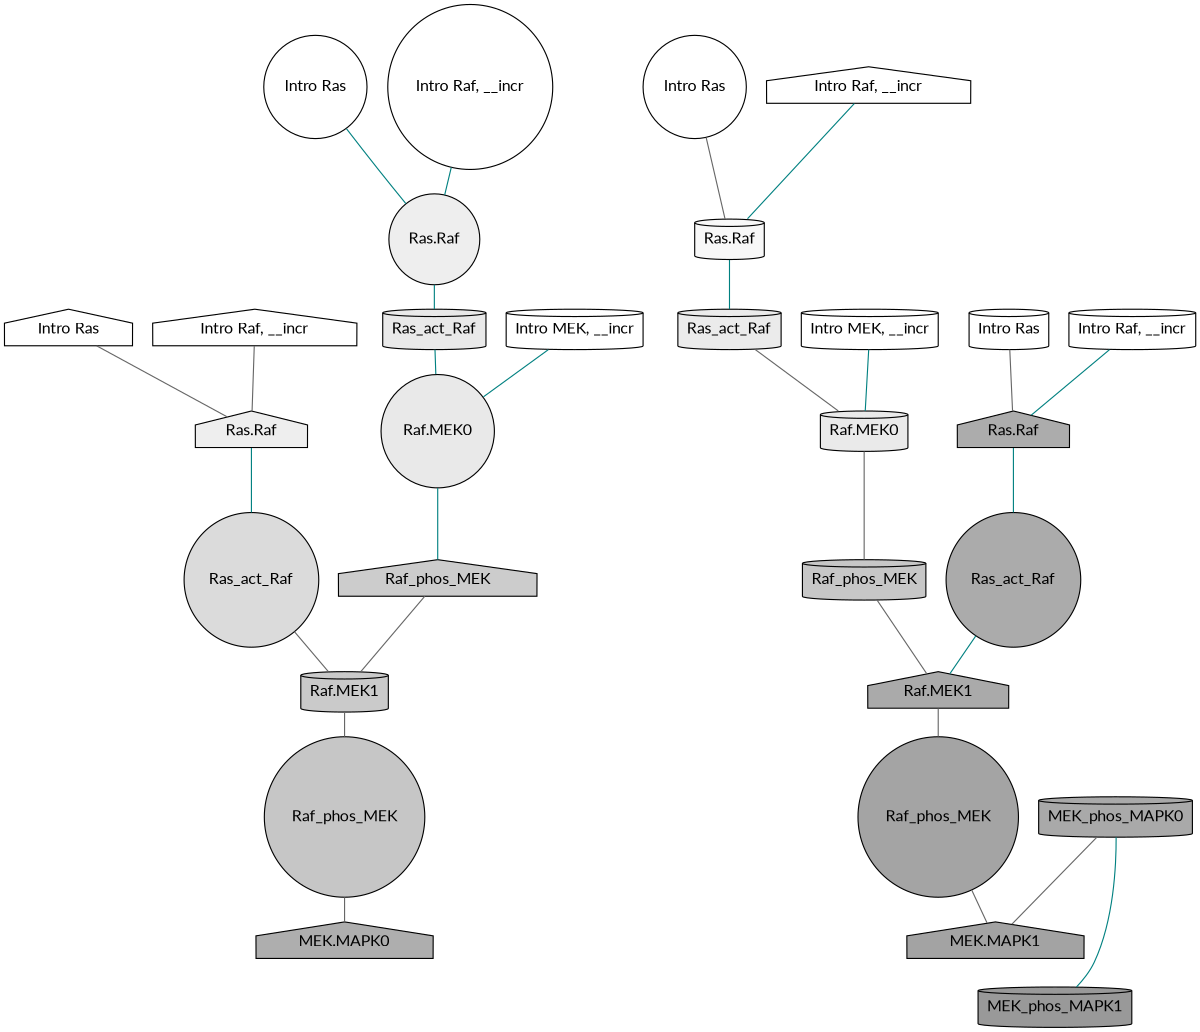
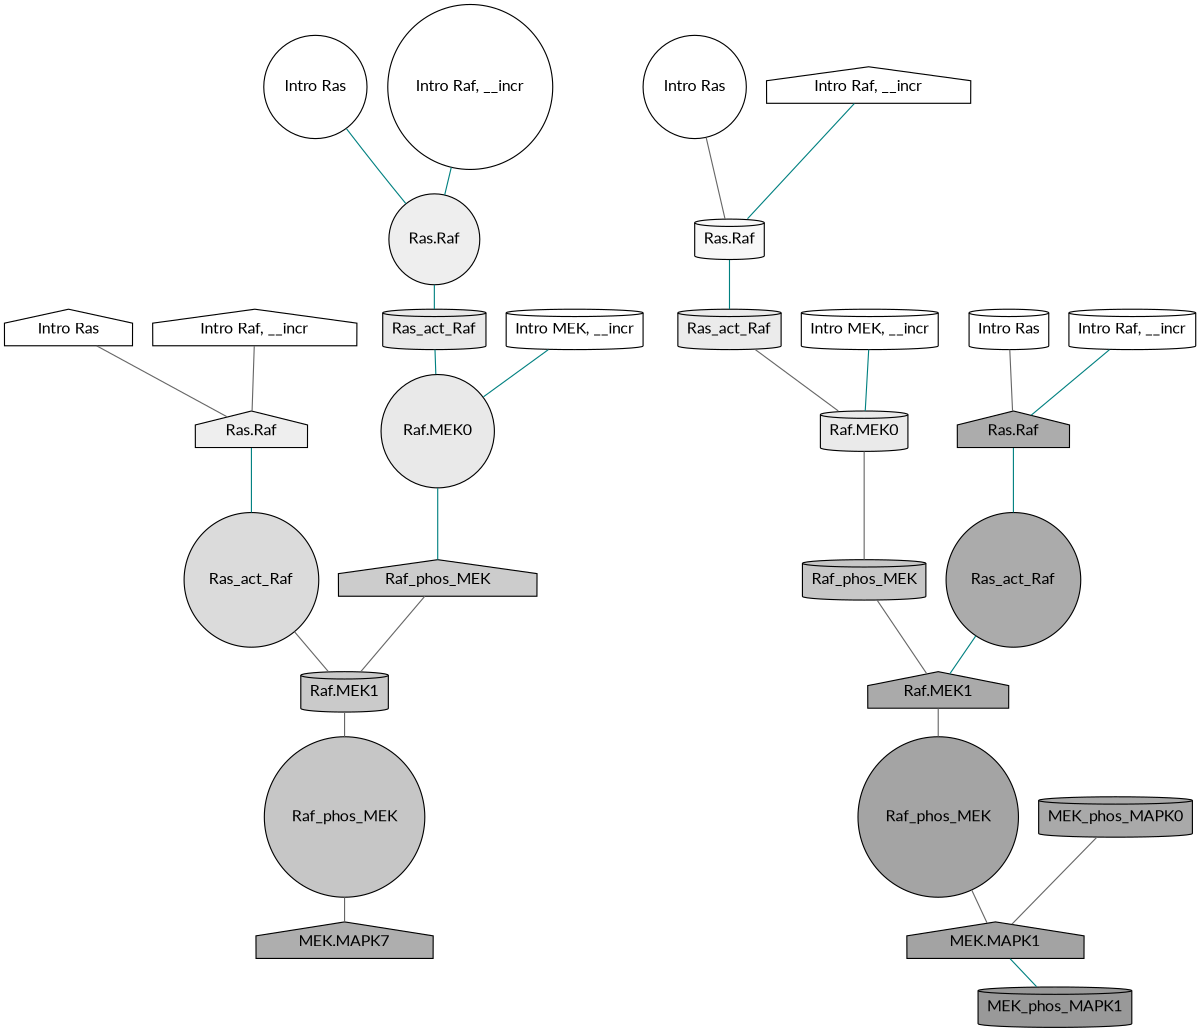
  digraph {
    fontname=Lato
    rankdir=TB
    ranksep=0.30
    node [fillcolor="0.000 0.000 1.000" fontname=Lato shape=cylinder style=filled]
    edge [color=gray40 dir=none fontname=Lato]
    n1 [label="Intro Ras" shape=house]
    n2 [fillcolor="0.000 0.000 0.931" label="Ras.Raf" shape=house]
    n3 [fillcolor="0.000 0.000 0.857" label=Ras_act_Raf shape=circle]
    n4 [label="Intro Ras" shape=circle]
    n5 [fillcolor="0.000 0.000 0.932" label="Ras.Raf" shape=circle]
    n6 [fillcolor="0.000 0.000 0.912" label=Ras_act_Raf]
    n7 [label="Intro Ras" shape=circle]
    n8 [fillcolor="0.000 0.000 0.972" label="Ras.Raf"]
    n9 [fillcolor="0.000 0.000 0.920" label=Ras_act_Raf]
    n10 [label="Intro Ras"]
    n11 [fillcolor="0.000 0.000 0.673" label="Ras.Raf" shape=house]
    n12 [fillcolor="0.000 0.000 0.668" label=Ras_act_Raf shape=circle]
    n13 [label="Intro Raf, __incr" shape=house]
    n14 [label="Intro Raf, __incr"]
    n15 [label="Intro Raf, __incr" shape=circle]
    n16 [label="Intro Raf, __incr" shape=house]
    n17 [label="Intro MEK, __incr"]
    n18 [fillcolor="0.000 0.000 0.912" label="Raf.MEK0" shape=circle]
    n19 [fillcolor="0.000 0.000 0.800" label=Raf_phos_MEK shape=house]
    n20 [label="Intro MEK, __incr"]
    n21 [fillcolor="0.000 0.000 0.916" label="Raf.MEK0"]
    n22 [fillcolor="0.000 0.000 0.780" label=Raf_phos_MEK]
-   n23 [fillcolor="0.000 0.000 0.683" label="MEK.MAPK0" shape=house]
+   n23 [fillcolor="0.000 0.000 0.683" label="MEK.MAPK7" shape=house]
    n24 [fillcolor="0.000 0.000 0.791" label="Raf.MEK1"]
    n25 [fillcolor="0.000 0.000 0.667" label="Raf.MEK1" shape=house]
    n26 [fillcolor="0.000 0.000 0.777" label=Raf_phos_MEK shape=circle]
    n27 [fillcolor="0.000 0.000 0.642" label=Raf_phos_MEK shape=circle]
    n28 [fillcolor="0.000 0.000 0.662" label=MEK_phos_MAPK0]
    n29 [fillcolor="0.000 0.000 0.638" label="MEK.MAPK1" shape=house]
    n30 [fillcolor="0.000 0.000 0.600" label=MEK_phos_MAPK1]
    n1 -> n2
    n2 -> n3 [color=teal]
    n3 -> n24
    n4 -> n5 [color=teal]
    n5 -> n6 [color=teal]
    n6 -> n18 [color=teal]
    n7 -> n8
    n8 -> n9 [color=teal]
    n9 -> n21
    n10 -> n11
    n11 -> n12 [color=teal]
    n12 -> n25 [color=teal]
    n13 -> n8 [color=teal]
    n14 -> n11 [color=teal]
    n15 -> n5 [color=teal]
    n16 -> n2
    n17 -> n18 [color=teal]
    n18 -> n19 [color=teal]
    n19 -> n24
    n20 -> n21 [color=teal]
    n21 -> n22
    n22 -> n25
    n24 -> n26
    n25 -> n27
    n26 -> n23
    n27 -> n29
    n28 -> n29
-   n28 -> n30 [color=teal]
+   n29 -> n30 [color=teal]
  }
